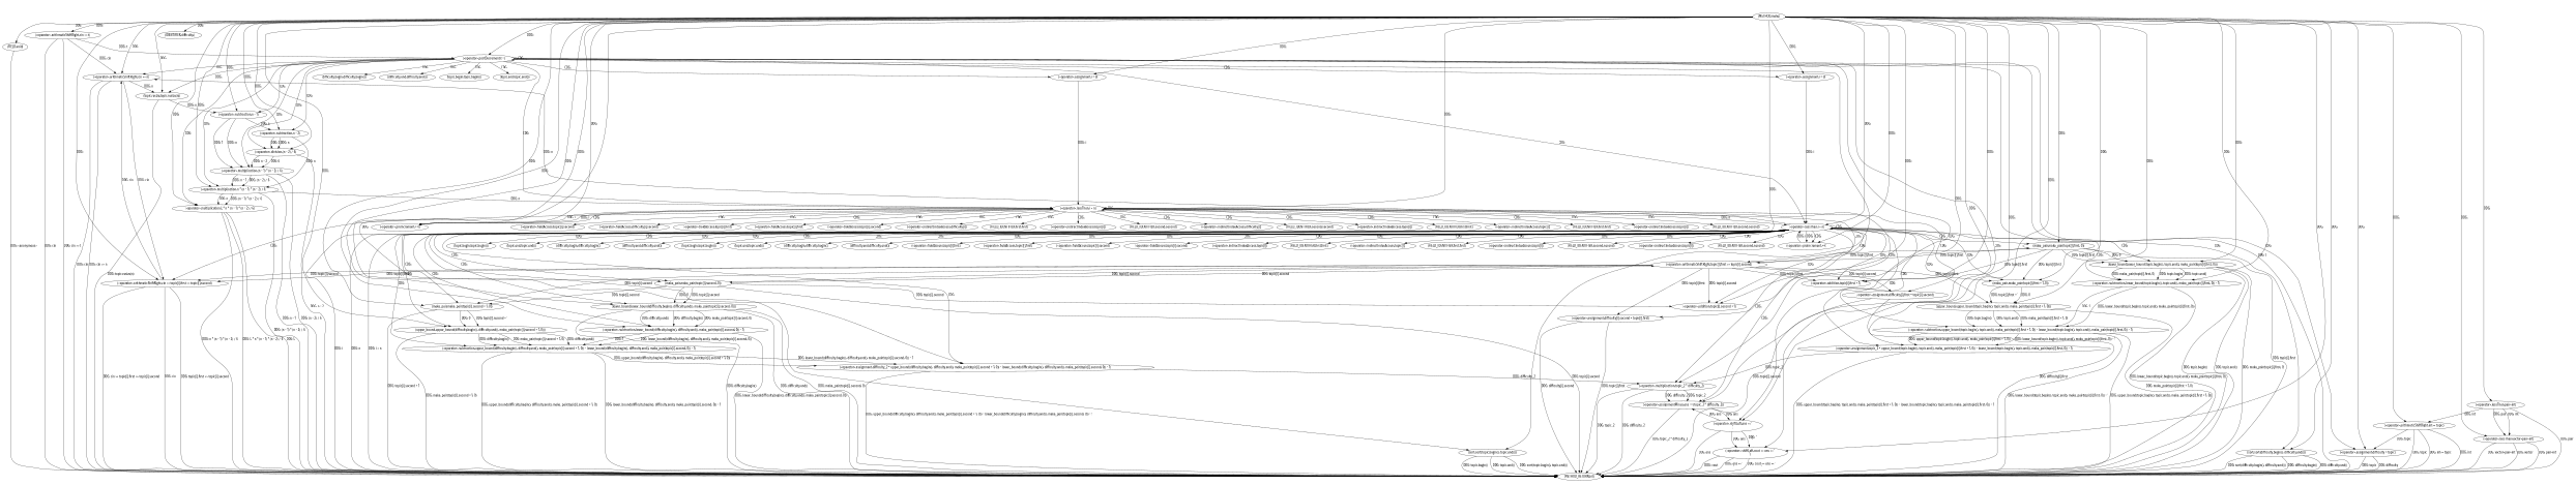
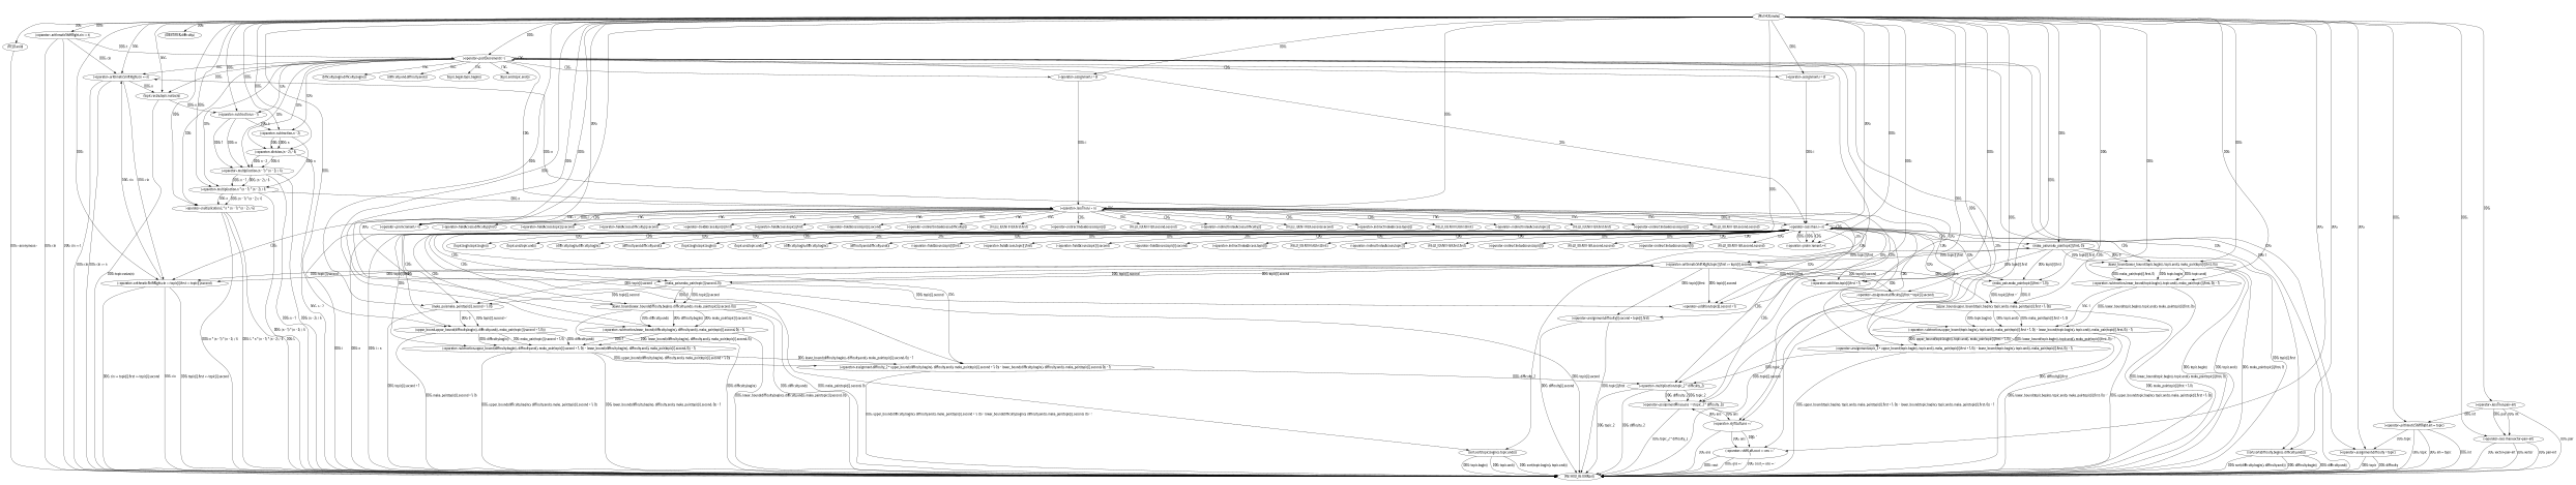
  digraph {
    fontname="Fira Sans"
    node [fontname="Fira Sans"]
    edge [fontname="Fira Sans"]
    n1 [label="(METHOD,make)"]
    n2 [label="(FIELD,void)"]
    n3 [label="(<operator>.arithmeticShiftRight,cin >> t)"]
    n4 [label="(<operator>.lessThan,vector<pair<int)"]
    n5 [label="(<operator>.postDecrement,t--)"]
    n6 [label="(<operator>.arithmeticShiftRight,int>> topic)"]
    n7 [label="(IDENTIFIER,difficulty,)"]
    n8 [label="(<operator>.arithmeticShiftRight,cin >> n)"]
    n9 [label="(topic.resize,topic.resize(n))"]
    n10 [label="(<operator>.assignment,difficulty = topic)"]
    n11 [label="(<operator>.multiplication,L * n * (n - 1) * (n - 2) / 6)"]
    n12 [label="(sort,sort(topic.begin(), topic.end()))"]
    n13 [label="(sort,sort(difficulty.begin(), difficulty.end()))"]
    n14 [label="(<operator>.shiftLeft,cout << ans << '\n')"]
    n15 [label="(<operator>.lessThan,pair<int)"]
    n16 [label="(<operator>.assignment,i = 0)"]
    n17 [label="(<operator>.lessThan,i < n)"]
    n18 [label="(<operator>.preIncrement,++i)"]
    n19 [label="(<operator>.assignment,i = 0)"]
    n20 [label="(<operator>.lessThan,i < n)"]
    n21 [label="(<operator>.preIncrement,++i)"]
    n22 [label="(<operator>.multiplication,n * (n - 1) * (n - 2) / 6)"]
    n23 [label="(<operator>.arithmeticShiftRight,cin >> topic[i].first >> topic[i].second)"]
    n24 [label="(<operator>.assignment,topic_2 = upper_bound(topic.begin(), topic.end(), make_pair(topic[i].first + 1, 0)) - lower_bound(topic.begin(), topic.end(), make_pair(topic[i].first, 0)) - 1)"]
    n25 [label="(<operator>.assignment,difficulty_2 = upper_bound(difficulty.begin(), difficulty.end(), make_pair(topic[i].second + 1, 0)) - lower_bound(difficulty.begin(), difficulty.end(), make_pair(topic[i].second, 0)) - 1)"]
    n26 [label="(<operator>.assignmentMinus,ans -= (topic_2 * difficulty_2))"]
    n27 [label="(<operator>.shiftLeft,ans << '\n')"]
    n28 [label="(<operator>.subtraction,n - 1)"]
    n29 [label="(<operator>.division,(n - 2) / 6)"]
    n30 [label="(<operator>.multiplication,topic_2 * difficulty_2)"]
    n31 [label="(<operator>.subtraction,n - 2)"]
    n32 [label="(upper_bound,upper_bound(topic.begin(), topic.end(), make_pair(topic[i].first + 1, 0)))"]
    n33 [label="(<operator>.subtraction,lower_bound(topic.begin(), topic.end(), make_pair(topic[i].first, 0)) - 1)"]
    n34 [label="(upper_bound,upper_bound(difficulty.begin(), difficulty.end(), make_pair(topic[i].second + 1, 0)))"]
    n35 [label="(<operator>.subtraction,lower_bound(difficulty.begin(), difficulty.end(), make_pair(topic[i].second, 0)) - 1)"]
    n36 [label="(make_pair,make_pair(topic[i].first + 1, 0))"]
    n37 [label="(lower_bound,lower_bound(topic.begin(), topic.end(), make_pair(topic[i].first, 0)))"]
    n38 [label="(make_pair,make_pair(topic[i].second + 1, 0))"]
    n39 [label="(lower_bound,lower_bound(difficulty.begin(), difficulty.end(), make_pair(topic[i].second, 0)))"]
    n40 [label="(<operator>.addition,topic[i].first + 1)"]
    n41 [label="(make_pair,make_pair(topic[i].first, 0))"]
    n42 [label="(<operator>.addition,topic[i].second + 1)"]
    n43 [label="(make_pair,make_pair(topic[i].second, 0))"]
    n44 [label="(METHOD_RETURN,int)"]
    n45 [label="(<operator>.multiplication,(n - 1) * (n - 2) / 6)"]
    n46 [label="(topic.begin,topic.begin())"]
    n47 [label="(topic.end,topic.end())"]
    n48 [label="(difficulty.begin,difficulty.begin())"]
    n49 [label="(difficulty.end,difficulty.end())"]
    n50 [label="(<operator>.assignment,difficulty[i].first = topic[i].second)"]
    n51 [label="(<operator>.assignment,difficulty[i].second = topic[i].first)"]
    n52 [label="(<operator>.arithmeticShiftRight,topic[i].first >> topic[i].second)"]
+   n53 [label="(<operator>.fieldAccess,difficulty[i].first)"]
    n54 [label="(<operator>.fieldAccess,topic[i].second)"]
    n55 [label="(<operator>.fieldAccess,difficulty[i].second)"]
    n56 [label="(<operator>.fieldAccess,topic[i].first)"]
    n57 [label="(<operator>.fieldAccess,topic[i].first)"]
    n58 [label="(<operator>.fieldAccess,topic[i].second)"]
    n59 [label="(<operator>.indirectIndexAccess,difficulty[i])"]
    n60 [label="(FIELD_IDENTIFIER,first,first)"]
    n61 [label="(<operator>.indirectIndexAccess,topic[i])"]
    n62 [label="(FIELD_IDENTIFIER,second,second)"]
    n63 [label="(<operator>.indirectIndexAccess,difficulty[i])"]
    n64 [label="(FIELD_IDENTIFIER,second,second)"]
    n65 [label="(<operator>.indirectIndexAccess,topic[i])"]
    n66 [label="(FIELD_IDENTIFIER,first,first)"]
    n67 [label="(<operator>.indirectIndexAccess,topic[i])"]
    n68 [label="(FIELD_IDENTIFIER,first,first)"]
    n69 [label="(<operator>.indirectIndexAccess,topic[i])"]
    n70 [label="(FIELD_IDENTIFIER,second,second)"]
    n71 [label="(<operator>.subtraction,upper_bound(topic.begin(), topic.end(), make_pair(topic[i].first + 1, 0)) - lower_bound(topic.begin(), topic.end(), make_pair(topic[i].first, 0)) - 1)"]
    n72 [label="(<operator>.subtraction,upper_bound(difficulty.begin(), difficulty.end(), make_pair(topic[i].second + 1, 0)) - lower_bound(difficulty.begin(), difficulty.end(), make_pair(topic[i].second, 0)) - 1)"]
    n73 [label="(topic.begin,topic.begin())"]
    n74 [label="(topic.end,topic.end())"]
    n75 [label="(difficulty.begin,difficulty.begin())"]
    n76 [label="(difficulty.end,difficulty.end())"]
    n77 [label="(topic.begin,topic.begin())"]
    n78 [label="(topic.end,topic.end())"]
    n79 [label="(difficulty.begin,difficulty.begin())"]
    n80 [label="(difficulty.end,difficulty.end())"]
    n81 [label="(<operator>.fieldAccess,topic[i].first)"]
    n82 [label="(<operator>.fieldAccess,topic[i].first)"]
    n83 [label="(<operator>.fieldAccess,topic[i].second)"]
    n84 [label="(<operator>.fieldAccess,topic[i].second)"]
    n85 [label="(<operator>.indirectIndexAccess,topic[i])"]
    n86 [label="(FIELD_IDENTIFIER,first,first)"]
    n87 [label="(<operator>.indirectIndexAccess,topic[i])"]
    n88 [label="(FIELD_IDENTIFIER,first,first)"]
    n89 [label="(<operator>.indirectIndexAccess,topic[i])"]
    n90 [label="(FIELD_IDENTIFIER,second,second)"]
    n91 [label="(<operator>.indirectIndexAccess,topic[i])"]
    n92 [label="(FIELD_IDENTIFIER,second,second)"]
    n1 -> n2 [label="DDG: "]
    n1 -> n3 [label="DDG: "]
    n1 -> n4 [label="DDG: "]
    n1 -> n5 [label="DDG: "]
    n1 -> n6 [label="DDG: "]
    n1 -> n7 [label="DDG: "]
    n1 -> n8 [label="DDG: "]
    n1 -> n9 [label="DDG: "]
    n1 -> n10 [label="DDG: "]
    n1 -> n11 [label="DDG: "]
    n1 -> n12 [label="DDG: "]
    n1 -> n13 [label="DDG: "]
    n1 -> n14 [label="DDG: "]
    n1 -> n15 [label="DDG: "]
    n1 -> n16 [label="DDG: "]
    n1 -> n17 [label="DDG: "]
    n1 -> n18 [label="DDG: "]
    n1 -> n19 [label="DDG: "]
    n1 -> n20 [label="DDG: "]
    n1 -> n21 [label="DDG: "]
    n1 -> n22 [label="DDG: "]
    n1 -> n23 [label="DDG: "]
    n1 -> n24 [label="DDG: "]
    n1 -> n25 [label="DDG: "]
    n1 -> n26 [label="DDG: "]
    n1 -> n27 [label="DDG: "]
    n1 -> n28 [label="DDG: "]
    n1 -> n29 [label="DDG: "]
    n1 -> n30 [label="DDG: "]
    n1 -> n31 [label="DDG: "]
    n1 -> n32 [label="DDG: "]
    n1 -> n33 [label="DDG: "]
    n1 -> n34 [label="DDG: "]
    n1 -> n35 [label="DDG: "]
    n1 -> n36 [label="DDG: "]
    n1 -> n37 [label="DDG: "]
    n1 -> n38 [label="DDG: "]
    n1 -> n39 [label="DDG: "]
    n1 -> n40 [label="DDG: "]
    n1 -> n41 [label="DDG: "]
    n1 -> n42 [label="DDG: "]
    n1 -> n43 [label="DDG: "]
    n2 -> n44 [label="DDG: <anonymous>"]
    n3 -> n5 [label="DDG: t"]
    n3 -> n8 [label="DDG: cin"]
    n3 -> n44 [label="DDG: cin"]
    n3 -> n44 [label="DDG: cin >> t"]
    n4 -> n44 [label="DDG: pair<int"]
    n4 -> n44 [label="DDG: vector<pair<int"]
    n4 -> n44 [label="DDG: vector"]
    n5 -> n5 [label="CDG: "]
    n5 -> n8 [label="CDG: "]
    n5 -> n9 [label="DDG: "]
    n5 -> n10 [label="CDG: "]
    n5 -> n11 [label="CDG: "]
    n5 -> n12 [label="CDG: "]
    n5 -> n13 [label="CDG: "]
    n5 -> n14 [label="CDG: "]
    n5 -> n16 [label="CDG: "]
    n5 -> n17 [label="CDG: "]
    n5 -> n19 [label="CDG: "]
    n5 -> n20 [label="CDG: "]
    n5 -> n22 [label="CDG: "]
    n5 -> n27 [label="CDG: "]
    n5 -> n28 [label="CDG: "]
    n5 -> n29 [label="CDG: "]
    n5 -> n31 [label="CDG: "]
    n5 -> n44 [label="DDG: t"]
    n5 -> n45 [label="CDG: "]
    n5 -> n46 [label="CDG: "]
    n5 -> n47 [label="CDG: "]
    n5 -> n48 [label="CDG: "]
    n5 -> n49 [label="CDG: "]
    n6 -> n10 [label="DDG: topic"]
    n6 -> n44 [label="DDG: int"]
    n6 -> n44 [label="DDG: topic"]
    n6 -> n44 [label="DDG: int>> topic"]
    n8 -> n9 [label="DDG: n"]
    n8 -> n23 [label="DDG: cin"]
    n8 -> n44 [label="DDG: cin"]
    n8 -> n44 [label="DDG: cin >> n"]
    n9 -> n28 [label="DDG: n"]
    n9 -> n44 [label="DDG: topic.resize(n)"]
    n10 -> n44 [label="DDG: difficulty"]
    n10 -> n44 [label="DDG: topic"]
    n11 -> n44 [label="DDG: n * (n - 1) * (n - 2) / 6"]
    n11 -> n44 [label="DDG: L * n * (n - 1) * (n - 2) / 6"]
    n11 -> n44 [label="DDG: L"]
    n12 -> n44 [label="DDG: topic.begin()"]
    n12 -> n44 [label="DDG: topic.end()"]
    n12 -> n44 [label="DDG: sort(topic.begin(), topic.end())"]
    n13 -> n44 [label="DDG: difficulty.begin()"]
    n13 -> n44 [label="DDG: difficulty.end()"]
    n13 -> n44 [label="DDG: sort(difficulty.begin(), difficulty.end())"]
    n14 -> n44 [label="DDG: ans << '\n'"]
    n14 -> n44 [label="DDG: cout << ans << '\n'"]
    n14 -> n44 [label="DDG: cout"]
    n15 -> n4 [label="DDG: pair"]
    n15 -> n4 [label="DDG: int"]
    n15 -> n6 [label="DDG: int"]
    n15 -> n44 [label="DDG: pair"]
    n16 -> n17 [label="DDG: i"]
    n17 -> n17 [label="CDG: "]
    n17 -> n18 [label="DDG: i"]
    n17 -> n18 [label="CDG: "]
    n17 -> n20 [label="DDG: n"]
    n17 -> n23 [label="CDG: "]
    n17 -> n50 [label="CDG: "]
    n17 -> n51 [label="CDG: "]
    n17 -> n52 [label="CDG: "]
+   n17 -> n53 [label="CDG: "]
    n17 -> n54 [label="CDG: "]
    n17 -> n55 [label="CDG: "]
    n17 -> n56 [label="CDG: "]
    n17 -> n57 [label="CDG: "]
    n17 -> n58 [label="CDG: "]
    n17 -> n59 [label="CDG: "]
    n17 -> n60 [label="CDG: "]
    n17 -> n61 [label="CDG: "]
    n17 -> n62 [label="CDG: "]
    n17 -> n63 [label="CDG: "]
    n17 -> n64 [label="CDG: "]
    n17 -> n65 [label="CDG: "]
    n17 -> n66 [label="CDG: "]
    n17 -> n67 [label="CDG: "]
    n17 -> n68 [label="CDG: "]
    n17 -> n69 [label="CDG: "]
    n17 -> n70 [label="CDG: "]
    n18 -> n17 [label="DDG: i"]
    n19 -> n20 [label="DDG: i"]
    n20 -> n8 [label="DDG: n"]
    n20 -> n20 [label="CDG: "]
    n20 -> n21 [label="DDG: i"]
    n20 -> n21 [label="CDG: "]
    n20 -> n24 [label="CDG: "]
    n20 -> n25 [label="CDG: "]
    n20 -> n26 [label="CDG: "]
    n20 -> n30 [label="CDG: "]
    n20 -> n32 [label="CDG: "]
    n20 -> n33 [label="CDG: "]
    n20 -> n34 [label="CDG: "]
    n20 -> n35 [label="CDG: "]
    n20 -> n36 [label="CDG: "]
    n20 -> n37 [label="CDG: "]
    n20 -> n38 [label="CDG: "]
    n20 -> n39 [label="CDG: "]
    n20 -> n40 [label="CDG: "]
    n20 -> n41 [label="CDG: "]
    n20 -> n42 [label="CDG: "]
    n20 -> n43 [label="CDG: "]
    n20 -> n44 [label="DDG: i"]
    n20 -> n44 [label="DDG: n"]
    n20 -> n44 [label="DDG: i < n"]
    n20 -> n71 [label="CDG: "]
    n20 -> n72 [label="CDG: "]
    n20 -> n73 [label="CDG: "]
    n20 -> n74 [label="CDG: "]
    n20 -> n75 [label="CDG: "]
    n20 -> n76 [label="CDG: "]
    n20 -> n77 [label="CDG: "]
    n20 -> n78 [label="CDG: "]
    n20 -> n79 [label="CDG: "]
    n20 -> n80 [label="CDG: "]
    n20 -> n81 [label="CDG: "]
    n20 -> n82 [label="CDG: "]
    n20 -> n83 [label="CDG: "]
    n20 -> n84 [label="CDG: "]
    n20 -> n85 [label="CDG: "]
    n20 -> n86 [label="CDG: "]
    n20 -> n87 [label="CDG: "]
    n20 -> n88 [label="CDG: "]
    n20 -> n89 [label="CDG: "]
    n20 -> n90 [label="CDG: "]
    n20 -> n91 [label="CDG: "]
    n20 -> n92 [label="CDG: "]
    n21 -> n20 [label="DDG: i"]
    n22 -> n11 [label="DDG: (n - 1) * (n - 2) / 6"]
    n22 -> n11 [label="DDG: n"]
    n22 -> n17 [label="DDG: n"]
    n22 -> n44 [label="DDG: (n - 1) * (n - 2) / 6"]
    n23 -> n8 [label="DDG: cin"]
    n23 -> n44 [label="DDG: cin"]
    n23 -> n44 [label="DDG: topic[i].first >> topic[i].second"]
    n23 -> n44 [label="DDG: cin >> topic[i].first >> topic[i].second"]
    n24 -> n30 [label="DDG: topic_2"]
    n24 -> n44 [label="DDG: upper_bound(topic.begin(), topic.end(), make_pair(topic[i].first + 1, 0)) - lower_bound(topic.begin(), topic.end(), make_pair(topic[i].first, 0)) - 1"]
    n25 -> n30 [label="DDG: difficulty_2"]
    n25 -> n44 [label="DDG: upper_bound(difficulty.begin(), difficulty.end(), make_pair(topic[i].second + 1, 0)) - lower_bound(difficulty.begin(), difficulty.end(), make_pair(topic[i].second, 0)) - 1"]
    n26 -> n27 [label="DDG: ans"]
    n26 -> n44 [label="DDG: topic_2 * difficulty_2"]
    n27 -> n14 [label="DDG: ans"]
    n27 -> n14 [label="DDG: '\n'"]
    n27 -> n26 [label="DDG: ans"]
    n27 -> n44 [label="DDG: ans"]
    n28 -> n31 [label="DDG: n"]
    n28 -> n45 [label="DDG: 1"]
    n28 -> n45 [label="DDG: n"]
    n29 -> n44 [label="DDG: n - 2"]
    n29 -> n45 [label="DDG: 6"]
    n29 -> n45 [label="DDG: n - 2"]
    n30 -> n26 [label="DDG: difficulty_2"]
    n30 -> n26 [label="DDG: topic_2"]
    n30 -> n44 [label="DDG: topic_2"]
    n30 -> n44 [label="DDG: difficulty_2"]
    n31 -> n22 [label="DDG: n"]
    n31 -> n29 [label="DDG: 2"]
    n31 -> n29 [label="DDG: n"]
    n32 -> n44 [label="DDG: make_pair(topic[i].first + 1, 0)"]
    n32 -> n71 [label="DDG: topic.begin()"]
    n32 -> n71 [label="DDG: topic.end()"]
    n32 -> n71 [label="DDG: make_pair(topic[i].first + 1, 0)"]
    n33 -> n44 [label="DDG: lower_bound(topic.begin(), topic.end(), make_pair(topic[i].first, 0))"]
    n33 -> n71 [label="DDG: lower_bound(topic.begin(), topic.end(), make_pair(topic[i].first, 0))"]
    n33 -> n71 [label="DDG: 1"]
    n34 -> n44 [label="DDG: make_pair(topic[i].second + 1, 0)"]
    n34 -> n72 [label="DDG: difficulty.end()"]
    n34 -> n72 [label="DDG: difficulty.begin()"]
    n34 -> n72 [label="DDG: make_pair(topic[i].second + 1, 0)"]
    n35 -> n44 [label="DDG: lower_bound(difficulty.begin(), difficulty.end(), make_pair(topic[i].second, 0))"]
    n35 -> n72 [label="DDG: lower_bound(difficulty.begin(), difficulty.end(), make_pair(topic[i].second, 0))"]
    n35 -> n72 [label="DDG: 1"]
    n36 -> n32 [label="DDG: topic[i].first + 1"]
    n36 -> n32 [label="DDG: 0"]
    n37 -> n33 [label="DDG: make_pair(topic[i].first, 0)"]
    n37 -> n33 [label="DDG: topic.begin()"]
    n37 -> n33 [label="DDG: topic.end()"]
    n37 -> n44 [label="DDG: topic.begin()"]
    n37 -> n44 [label="DDG: topic.end()"]
    n37 -> n44 [label="DDG: make_pair(topic[i].first, 0)"]
    n38 -> n34 [label="DDG: topic[i].second + 1"]
    n38 -> n34 [label="DDG: 0"]
    n38 -> n44 [label="DDG: topic[i].second + 1"]
    n39 -> n35 [label="DDG: difficulty.end()"]
    n39 -> n35 [label="DDG: difficulty.begin()"]
    n39 -> n35 [label="DDG: make_pair(topic[i].second, 0)"]
    n39 -> n44 [label="DDG: difficulty.begin()"]
    n39 -> n44 [label="DDG: difficulty.end()"]
    n39 -> n44 [label="DDG: make_pair(topic[i].second, 0)"]
    n41 -> n36 [label="DDG: topic[i].first"]
    n41 -> n37 [label="DDG: topic[i].first"]
    n41 -> n37 [label="DDG: 0"]
    n41 -> n40 [label="DDG: topic[i].first"]
    n41 -> n44 [label="DDG: topic[i].first"]
    n41 -> n52 [label="DDG: topic[i].first"]
    n43 -> n38 [label="DDG: topic[i].second"]
    n43 -> n39 [label="DDG: 0"]
    n43 -> n39 [label="DDG: topic[i].second"]
    n43 -> n42 [label="DDG: topic[i].second"]
    n43 -> n44 [label="DDG: topic[i].second"]
    n43 -> n52 [label="DDG: topic[i].second"]
    n45 -> n22 [label="DDG: (n - 2) / 6"]
    n45 -> n22 [label="DDG: n - 1"]
    n45 -> n44 [label="DDG: n - 1"]
    n45 -> n44 [label="DDG: (n - 2) / 6"]
    n50 -> n44 [label="DDG: difficulty[i].first"]
    n50 -> n44 [label="DDG: topic[i].second"]
    n51 -> n44 [label="DDG: difficulty[i].second"]
    n51 -> n44 [label="DDG: topic[i].first"]
    n52 -> n23 [label="DDG: topic[i].first"]
    n52 -> n23 [label="DDG: topic[i].second"]
    n52 -> n36 [label="DDG: topic[i].first"]
    n52 -> n38 [label="DDG: topic[i].second"]
    n52 -> n40 [label="DDG: topic[i].first"]
    n52 -> n41 [label="DDG: topic[i].first"]
    n52 -> n42 [label="DDG: topic[i].second"]
    n52 -> n43 [label="DDG: topic[i].second"]
    n52 -> n50 [label="DDG: topic[i].second"]
    n52 -> n51 [label="DDG: topic[i].first"]
    n71 -> n24 [label="DDG: lower_bound(topic.begin(), topic.end(), make_pair(topic[i].first, 0)) - 1"]
    n71 -> n24 [label="DDG: upper_bound(topic.begin(), topic.end(), make_pair(topic[i].first + 1, 0))"]
    n71 -> n44 [label="DDG: upper_bound(topic.begin(), topic.end(), make_pair(topic[i].first + 1, 0))"]
    n71 -> n44 [label="DDG: lower_bound(topic.begin(), topic.end(), make_pair(topic[i].first, 0)) - 1"]
    n72 -> n25 [label="DDG: lower_bound(difficulty.begin(), difficulty.end(), make_pair(topic[i].second, 0)) - 1"]
    n72 -> n25 [label="DDG: upper_bound(difficulty.begin(), difficulty.end(), make_pair(topic[i].second + 1, 0))"]
    n72 -> n44 [label="DDG: upper_bound(difficulty.begin(), difficulty.end(), make_pair(topic[i].second + 1, 0))"]
    n72 -> n44 [label="DDG: lower_bound(difficulty.begin(), difficulty.end(), make_pair(topic[i].second, 0)) - 1"]
  }
